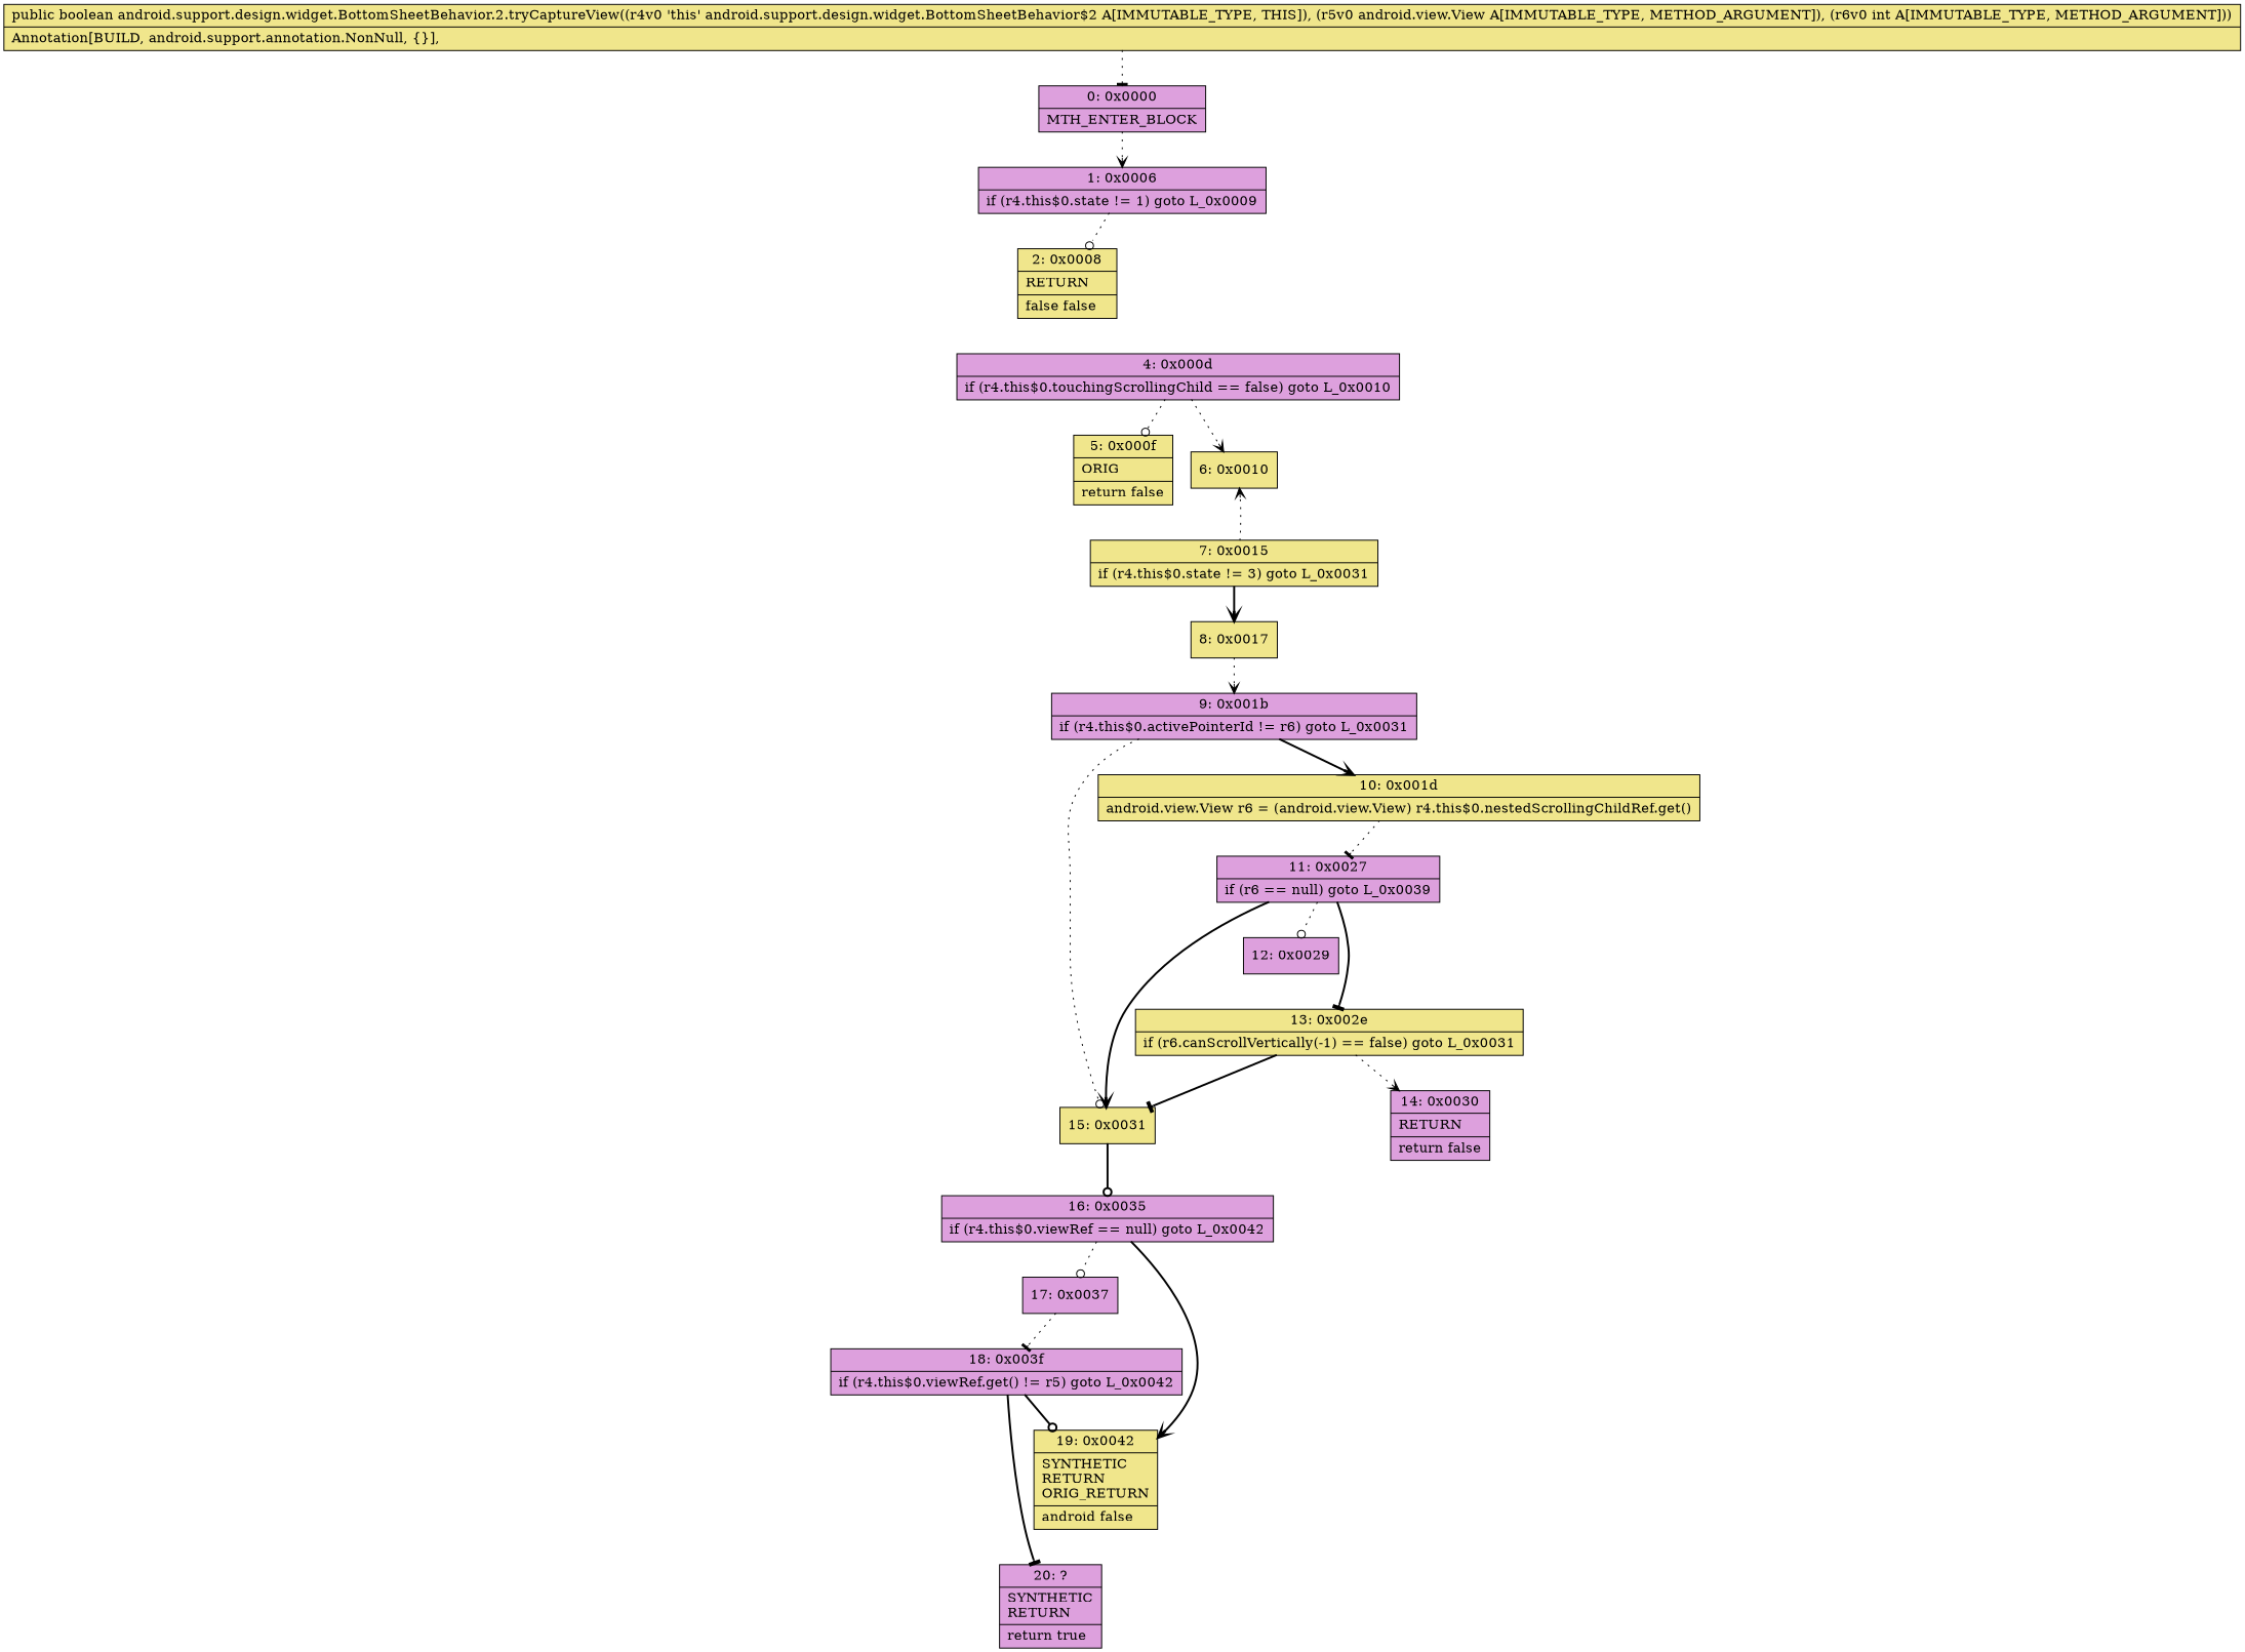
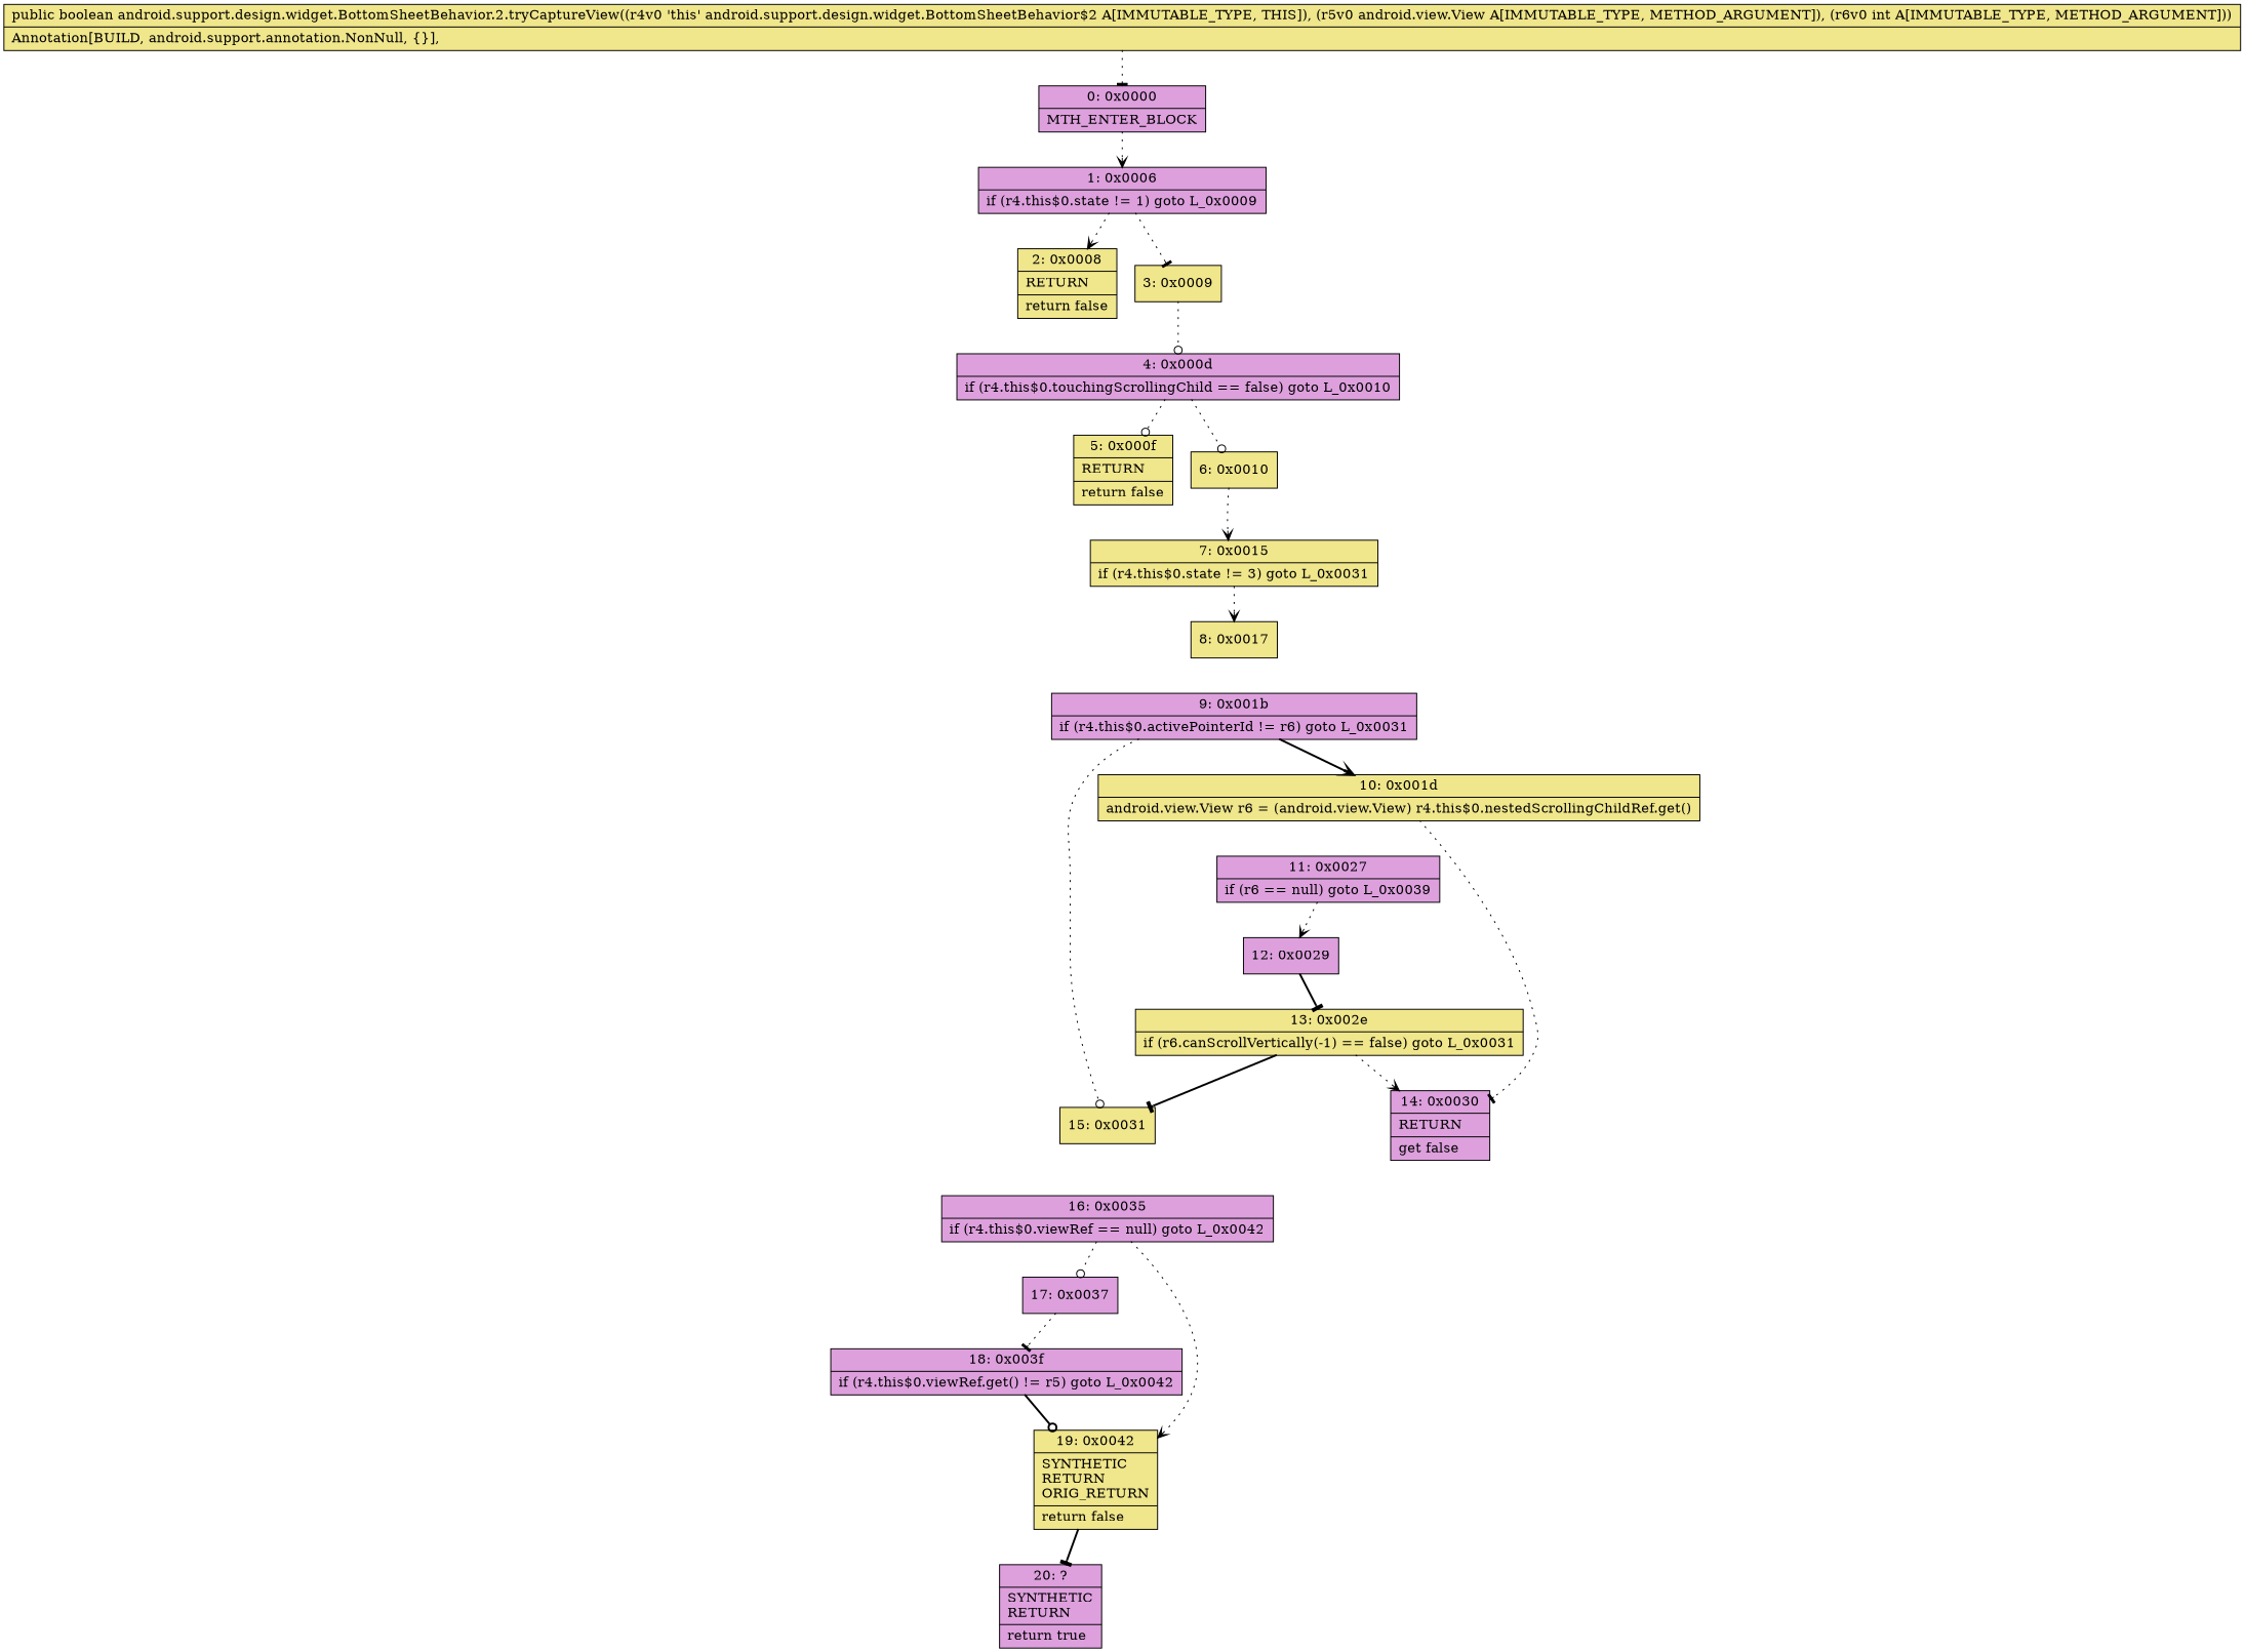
  digraph {
    node [fillcolor=plum shape=record style=filled]
    edge [arrowhead=vee style=dotted]
    n1 [label="{0\:\ 0x0000|MTH_ENTER_BLOCK\l}"]
    n2 [label="{1\:\ 0x0006|if (r4.this$0.state != 1) goto L_0x0009\l}"]
-   n3 [fillcolor=khaki label="{2\:\ 0x0008|RETURN\l|false false\l}"]
+   n3 [fillcolor=khaki label="{2\:\ 0x0008|RETURN\l|return false\l}"]
+   n4 [fillcolor=khaki label="{3\:\ 0x0009}"]
    n5 [label="{4\:\ 0x000d|if (r4.this$0.touchingScrollingChild == false) goto L_0x0010\l}"]
-   n6 [fillcolor=khaki label="{5\:\ 0x000f|ORIG\l|return false\l}"]
+   n6 [fillcolor=khaki label="{5\:\ 0x000f|RETURN\l|return false\l}"]
    n7 [fillcolor=khaki label="{6\:\ 0x0010}"]
    n8 [fillcolor=khaki label="{7\:\ 0x0015|if (r4.this$0.state != 3) goto L_0x0031\l}"]
    n9 [fillcolor=khaki label="{8\:\ 0x0017}"]
    n10 [label="{9\:\ 0x001b|if (r4.this$0.activePointerId != r6) goto L_0x0031\l}"]
    n11 [fillcolor=khaki label="{15\:\ 0x0031}"]
    n12 [label="{16\:\ 0x0035|if (r4.this$0.viewRef == null) goto L_0x0042\l}"]
    n13 [fillcolor=khaki label="{10\:\ 0x001d|android.view.View r6 = (android.view.View) r4.this$0.nestedScrollingChildRef.get()\l}"]
    n14 [label="{11\:\ 0x0027|if (r6 == null) goto L_0x0039\l}"]
    n15 [label="{12\:\ 0x0029}"]
    n16 [fillcolor=khaki label="{13\:\ 0x002e|if (r6.canScrollVertically(\-1) == false) goto L_0x0031\l}"]
-   n17 [label="{14\:\ 0x0030|RETURN\l|return false\l}"]
+   n17 [label="{14\:\ 0x0030|RETURN\l|get false\l}"]
    n18 [label="{17\:\ 0x0037}"]
-   n19 [fillcolor=khaki label="{19\:\ 0x0042|SYNTHETIC\lRETURN\lORIG_RETURN\l|android false\l}"]
+   n19 [fillcolor=khaki label="{19\:\ 0x0042|SYNTHETIC\lRETURN\lORIG_RETURN\l|return false\l}"]
    n20 [label="{18\:\ 0x003f|if (r4.this$0.viewRef.get() != r5) goto L_0x0042\l}"]
    n21 [label="{20\:\ ?|SYNTHETIC\lRETURN\l|return true\l}"]
    n22 [fillcolor=khaki label="{public boolean android.support.design.widget.BottomSheetBehavior.2.tryCaptureView((r4v0 'this' android.support.design.widget.BottomSheetBehavior$2 A[IMMUTABLE_TYPE, THIS]), (r5v0 android.view.View A[IMMUTABLE_TYPE, METHOD_ARGUMENT]), (r6v0 int A[IMMUTABLE_TYPE, METHOD_ARGUMENT]))  | Annotation[BUILD, android.support.annotation.NonNull, \{\}], \l}"]
    n1 -> n2
-   n2 -> n3 [arrowhead=odot]
+   n2 -> n3
+   n2 -> n4 [arrowhead=tee]
+   n4 -> n5 [arrowhead=odot]
    n5 -> n6 [arrowhead=odot]
-   n5 -> n7
-   n8 -> n7
-   n8 -> n9 [style=bold]
-   n9 -> n10
+   n5 -> n7 [arrowhead=odot]
+   n7 -> n8
+   n8 -> n9
    n10 -> n11 [arrowhead=odot]
    n10 -> n13 [style=bold]
-   n11 -> n12 [arrowhead=odot style=bold]
    n12 -> n18 [arrowhead=odot]
-   n12 -> n19 [style=bold]
-   n13 -> n14 [arrowhead=tee]
-   n14 -> n11 [style=bold]
-   n14 -> n15 [arrowhead=odot]
-   n14 -> n16 [arrowhead=tee style=bold]
+   n12 -> n19
+   n13 -> n17 [arrowhead=tee]
+   n14 -> n15
+   n15 -> n16 [arrowhead=tee style=bold]
    n16 -> n11 [arrowhead=tee style=bold]
    n16 -> n17
    n18 -> n20 [arrowhead=tee]
    n20 -> n19 [arrowhead=odot style=bold]
-   n20 -> n21 [arrowhead=tee style=bold]
+   n19 -> n21 [arrowhead=tee style=bold]
    n22 -> n1 [arrowhead=tee]
  }
